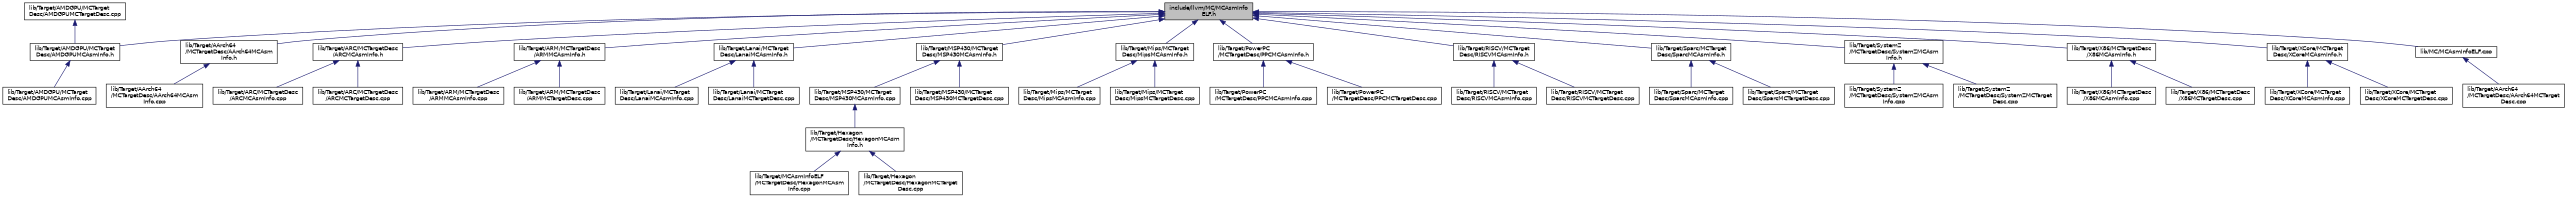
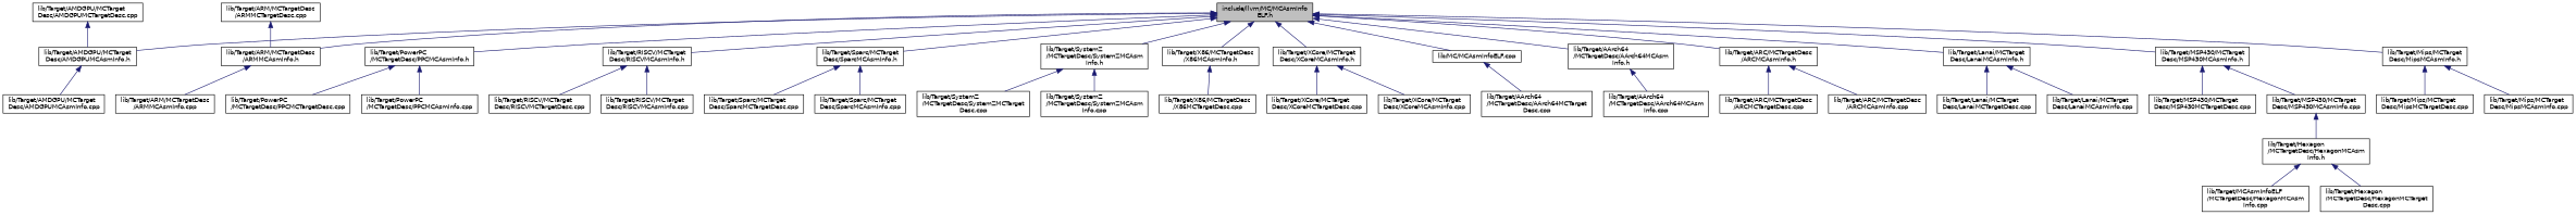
  digraph {
    node [color=black fontname=Helvetica fontsize=10 shape=box]
    edge [color=midnightblue dir=back fontname=Helvetica fontsize=10 labelfontname=Helvetica labelfontsize=10 style=solid]
    n1 [fillcolor=grey75 fontcolor=black height=0.2 label="include/llvm/MC/MCAsmInfo\lELF.h" style=filled width=0.4]
    n2 [height=0.2 label="lib/MC/MCAsmInfoELF.cpp" width=0.4]
    n3 [height=0.2 label="lib/Target/AArch64\l/MCTargetDesc/AArch64MCAsm\lInfo.h" width=0.4]
    n4 [height=0.2 label="lib/Target/AMDGPU/MCTarget\lDesc/AMDGPUMCAsmInfo.h" width=0.4]
    n5 [height=0.2 label="lib/Target/ARC/MCTargetDesc\l/ARCMCAsmInfo.h" width=0.4]
    n6 [height=0.2 label="lib/Target/ARM/MCTargetDesc\l/ARMMCAsmInfo.h" width=0.4]
    n7 [height=0.2 label="lib/Target/Lanai/MCTarget\lDesc/LanaiMCAsmInfo.h" width=0.4]
    n8 [height=0.2 label="lib/Target/MSP430/MCTarget\lDesc/MSP430MCAsmInfo.h" width=0.4]
    n9 [height=0.2 label="lib/Target/Mips/MCTarget\lDesc/MipsMCAsmInfo.h" width=0.4]
    n10 [height=0.2 label="lib/Target/PowerPC\l/MCTargetDesc/PPCMCAsmInfo.h" width=0.4]
    n11 [height=0.2 label="lib/Target/RISCV/MCTarget\lDesc/RISCVMCAsmInfo.h" width=0.4]
    n12 [height=0.2 label="lib/Target/Sparc/MCTarget\lDesc/SparcMCAsmInfo.h" width=0.4]
    n13 [height=0.2 label="lib/Target/SystemZ\l/MCTargetDesc/SystemZMCAsm\lInfo.h" width=0.4]
    n14 [height=0.2 label="lib/Target/X86/MCTargetDesc\l/X86MCAsmInfo.h" width=0.4]
    n15 [height=0.2 label="lib/Target/XCore/MCTarget\lDesc/XCoreMCAsmInfo.h" width=0.4]
    n16 [height=0.2 label="lib/Target/AArch64\l/MCTargetDesc/AArch64MCTarget\lDesc.cpp" width=0.4]
    n17 [height=0.2 label="lib/Target/AArch64\l/MCTargetDesc/AArch64MCAsm\lInfo.cpp" width=0.4]
    n18 [height=0.2 label="lib/Target/AMDGPU/MCTarget\lDesc/AMDGPUMCAsmInfo.cpp" width=0.4]
    n19 [height=0.2 label="lib/Target/ARC/MCTargetDesc\l/ARCMCAsmInfo.cpp" width=0.4]
    n20 [height=0.2 label="lib/Target/ARC/MCTargetDesc\l/ARCMCTargetDesc.cpp" width=0.4]
    n21 [height=0.2 label="lib/Target/ARM/MCTargetDesc\l/ARMMCAsmInfo.cpp" width=0.4]
    n22 [height=0.2 label="lib/Target/ARM/MCTargetDesc\l/ARMMCTargetDesc.cpp" width=0.4]
    n23 [height=0.2 label="lib/Target/Hexagon\l/MCTargetDesc/HexagonMCAsm\lInfo.h" width=0.4]
    n24 [height=0.2 label="lib/Target/MCAsmInfoELF\l/MCTargetDesc/HexagonMCAsm\lInfo.cpp" width=0.4]
    n25 [height=0.2 label="lib/Target/Hexagon\l/MCTargetDesc/HexagonMCTarget\lDesc.cpp" width=0.4]
    n26 [height=0.2 label="lib/Target/Lanai/MCTarget\lDesc/LanaiMCAsmInfo.cpp" width=0.4]
    n27 [height=0.2 label="lib/Target/Lanai/MCTarget\lDesc/LanaiMCTargetDesc.cpp" width=0.4]
    n28 [height=0.2 label="lib/Target/MSP430/MCTarget\lDesc/MSP430MCAsmInfo.cpp" width=0.4]
    n29 [height=0.2 label="lib/Target/MSP430/MCTarget\lDesc/MSP430MCTargetDesc.cpp" width=0.4]
    n30 [height=0.2 label="lib/Target/Mips/MCTarget\lDesc/MipsMCAsmInfo.cpp" width=0.4]
    n31 [height=0.2 label="lib/Target/Mips/MCTarget\lDesc/MipsMCTargetDesc.cpp" width=0.4]
    n32 [height=0.2 label="lib/Target/PowerPC\l/MCTargetDesc/PPCMCAsmInfo.cpp" width=0.4]
    n33 [height=0.2 label="lib/Target/PowerPC\l/MCTargetDesc/PPCMCTargetDesc.cpp" width=0.4]
    n34 [height=0.2 label="lib/Target/RISCV/MCTarget\lDesc/RISCVMCAsmInfo.cpp" width=0.4]
    n35 [height=0.2 label="lib/Target/RISCV/MCTarget\lDesc/RISCVMCTargetDesc.cpp" width=0.4]
    n36 [height=0.2 label="lib/Target/Sparc/MCTarget\lDesc/SparcMCAsmInfo.cpp" width=0.4]
    n37 [height=0.2 label="lib/Target/Sparc/MCTarget\lDesc/SparcMCTargetDesc.cpp" width=0.4]
    n38 [height=0.2 label="lib/Target/SystemZ\l/MCTargetDesc/SystemZMCAsm\lInfo.cpp" width=0.4]
    n39 [height=0.2 label="lib/Target/SystemZ\l/MCTargetDesc/SystemZMCTarget\lDesc.cpp" width=0.4]
-   n40 [height=0.2 label="lib/Target/X86/MCTargetDesc\l/X86MCAsmInfo.cpp" width=0.4]
    n41 [height=0.2 label="lib/Target/X86/MCTargetDesc\l/X86MCTargetDesc.cpp" width=0.4]
    n42 [height=0.2 label="lib/Target/XCore/MCTarget\lDesc/XCoreMCAsmInfo.cpp" width=0.4]
    n43 [height=0.2 label="lib/Target/XCore/MCTarget\lDesc/XCoreMCTargetDesc.cpp" width=0.4]
    n44 [height=0.2 label="lib/Target/AMDGPU/MCTarget\lDesc/AMDGPUMCTargetDesc.cpp" width=0.4]
    n1 -> n2
    n1 -> n3
    n1 -> n4
    n1 -> n5
    n1 -> n6
    n1 -> n7
    n1 -> n8
    n1 -> n9
    n1 -> n10
    n1 -> n11
    n1 -> n12
    n1 -> n13
    n1 -> n14
    n1 -> n15
    n2 -> n16
    n3 -> n17
    n4 -> n18
    n5 -> n19
    n5 -> n20
    n6 -> n21
-   n6 -> n22
+   n22 -> n6
    n7 -> n26
    n7 -> n27
    n8 -> n28
    n8 -> n29
    n9 -> n30
    n9 -> n31
    n10 -> n32
    n10 -> n33
    n11 -> n34
    n11 -> n35
    n12 -> n36
    n12 -> n37
    n13 -> n38
    n13 -> n39
-   n14 -> n40
    n14 -> n41
    n15 -> n42
    n15 -> n43
    n23 -> n24
    n23 -> n25
    n28 -> n23
    n44 -> n4
  }
